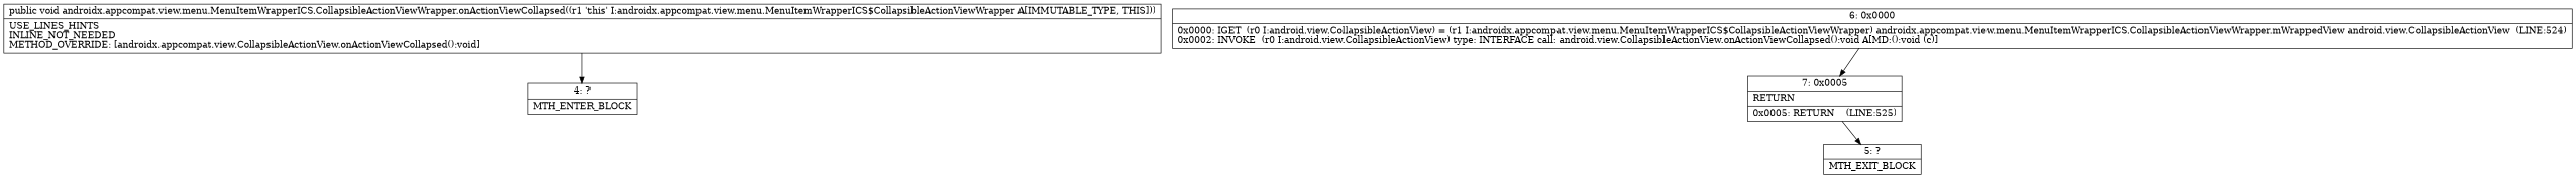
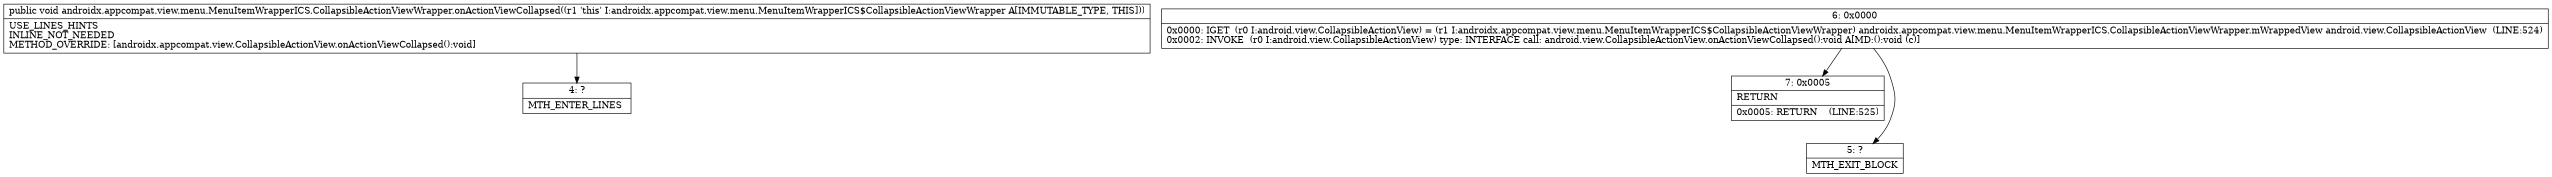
  digraph {
    fontname="DejaVu Serif"
    node [fontname="DejaVu Serif" shape=record]
    edge [fontname="DejaVu Serif"]
-   n1 [label="{4\:\ ?|MTH_ENTER_BLOCK\l}"]
+   n1 [label="{4\:\ ?|MTH_ENTER_LINES\l}"]
    n2 [label="{6\:\ 0x0000|0x0000: IGET  (r0 I:android.view.CollapsibleActionView) = (r1 I:androidx.appcompat.view.menu.MenuItemWrapperICS$CollapsibleActionViewWrapper) androidx.appcompat.view.menu.MenuItemWrapperICS.CollapsibleActionViewWrapper.mWrappedView android.view.CollapsibleActionView  (LINE:524)\l0x0002: INVOKE  (r0 I:android.view.CollapsibleActionView) type: INTERFACE call: android.view.CollapsibleActionView.onActionViewCollapsed():void A[MD:():void (c)]\l}"]
    n3 [label="{7\:\ 0x0005|RETURN\l|0x0005: RETURN    (LINE:525)\l}"]
    n4 [label="{5\:\ ?|MTH_EXIT_BLOCK\l}"]
    n5 [label="{public void androidx.appcompat.view.menu.MenuItemWrapperICS.CollapsibleActionViewWrapper.onActionViewCollapsed((r1 'this' I:androidx.appcompat.view.menu.MenuItemWrapperICS$CollapsibleActionViewWrapper A[IMMUTABLE_TYPE, THIS]))  | USE_LINES_HINTS\lINLINE_NOT_NEEDED\lMETHOD_OVERRIDE: [androidx.appcompat.view.CollapsibleActionView.onActionViewCollapsed():void]\l}"]
    n2 -> n3
-   n3 -> n4
+   n2 -> n4
    n5 -> n1
  }
